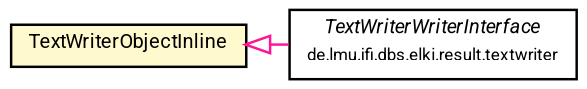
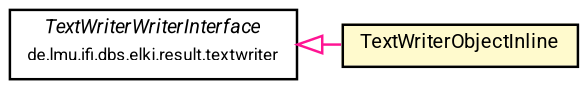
  digraph {
    nodesep=0.15
    rankdir=LR
    ranksep=0.25
    node [fontcolor=black fontname=Roboto fontsize=8 margin=0 shape=plaintext]
    n1 [height=0 label=<<table title="de.lmu.ifi.dbs.elki.result.textwriter.writers.TextWriterObjectInline" border="0" cellborder="1" cellspacing="0" cellpadding="2" bgcolor="lemonChiffon" href="TextWriterObjectInline.html" target="_parent"> 		<tr><td><table border="0" cellspacing="0" cellpadding="1"> 		<tr><td align="center" balign="center"> <font face="Roboto">TextWriterObjectInline</font> </td></tr> 		</table></td></tr> 		</table>> width=0]
    n2 [height=0 label=<<table title="de.lmu.ifi.dbs.elki.result.textwriter.TextWriterWriterInterface" border="0" cellborder="1" cellspacing="0" cellpadding="2" href="../TextWriterWriterInterface.html" target="_parent"> 		<tr><td><table border="0" cellspacing="0" cellpadding="1"> 		<tr><td align="center" balign="center"> <font face="Roboto"><i>TextWriterWriterInterface</i></font> </td></tr> 		<tr><td align="center" balign="center"> <font face="Roboto" point-size="7.0">de.lmu.ifi.dbs.elki.result.textwriter</font> </td></tr> 		</table></td></tr> 		</table>> width=0]
-   n1 -> n2 [arrowtail=empty color=deeppink dir=back fontname=Roboto fontsize=7 labelfontname=Roboto labelfontsize=7 weight=10]
+   n2 -> n1 [arrowtail=empty color=deeppink dir=back fontname=Roboto fontsize=7 labelfontname=Roboto labelfontsize=7 weight=10]
  }
